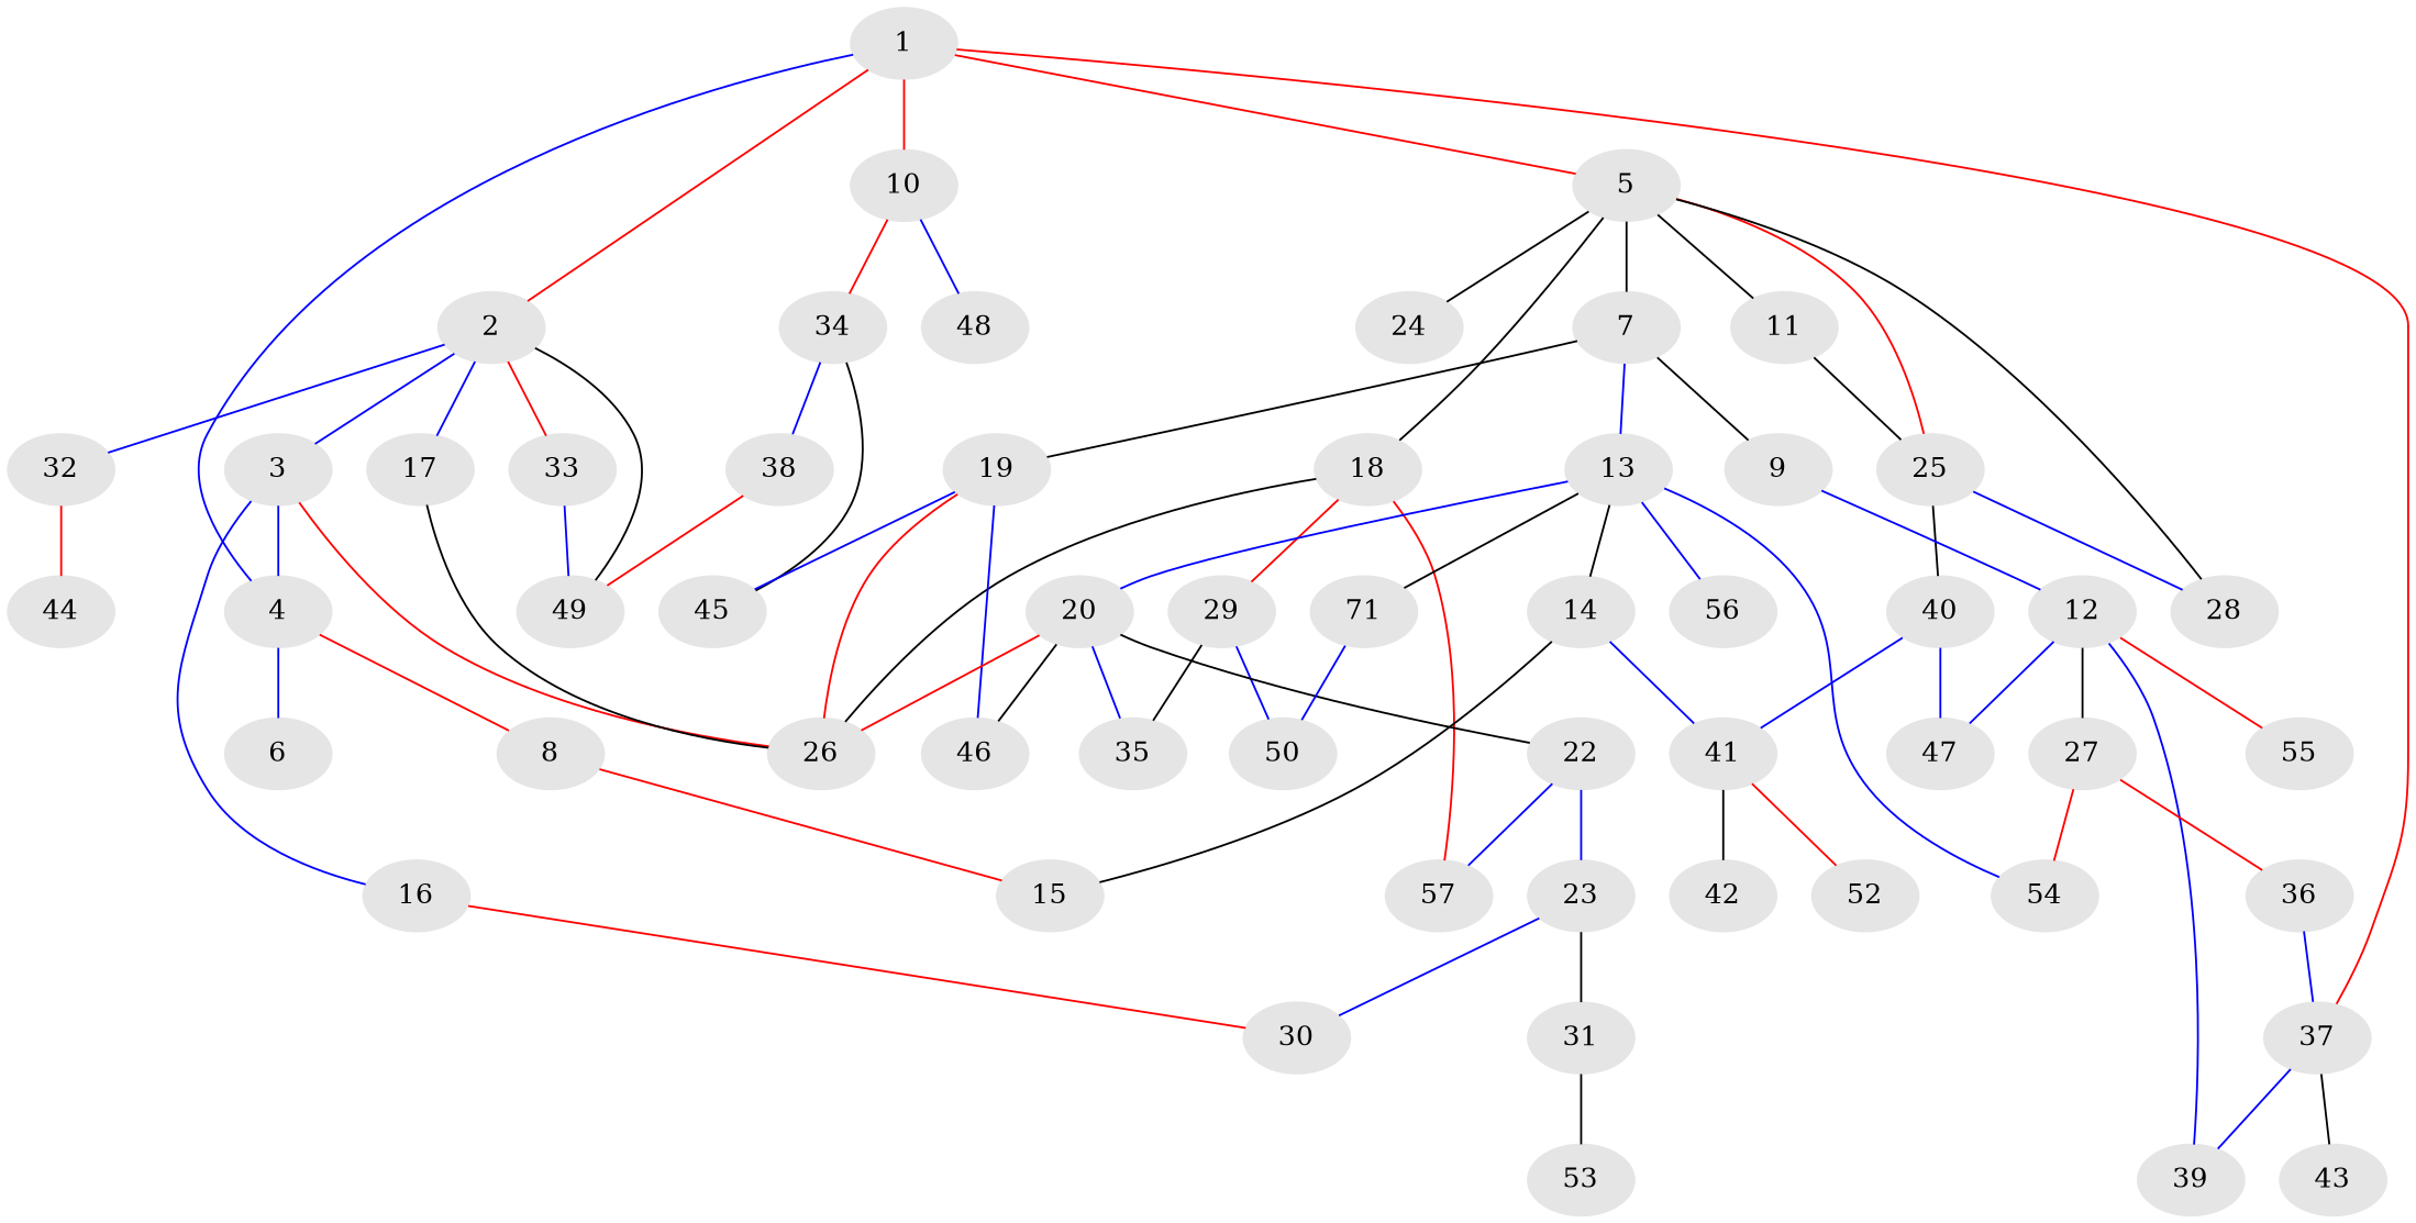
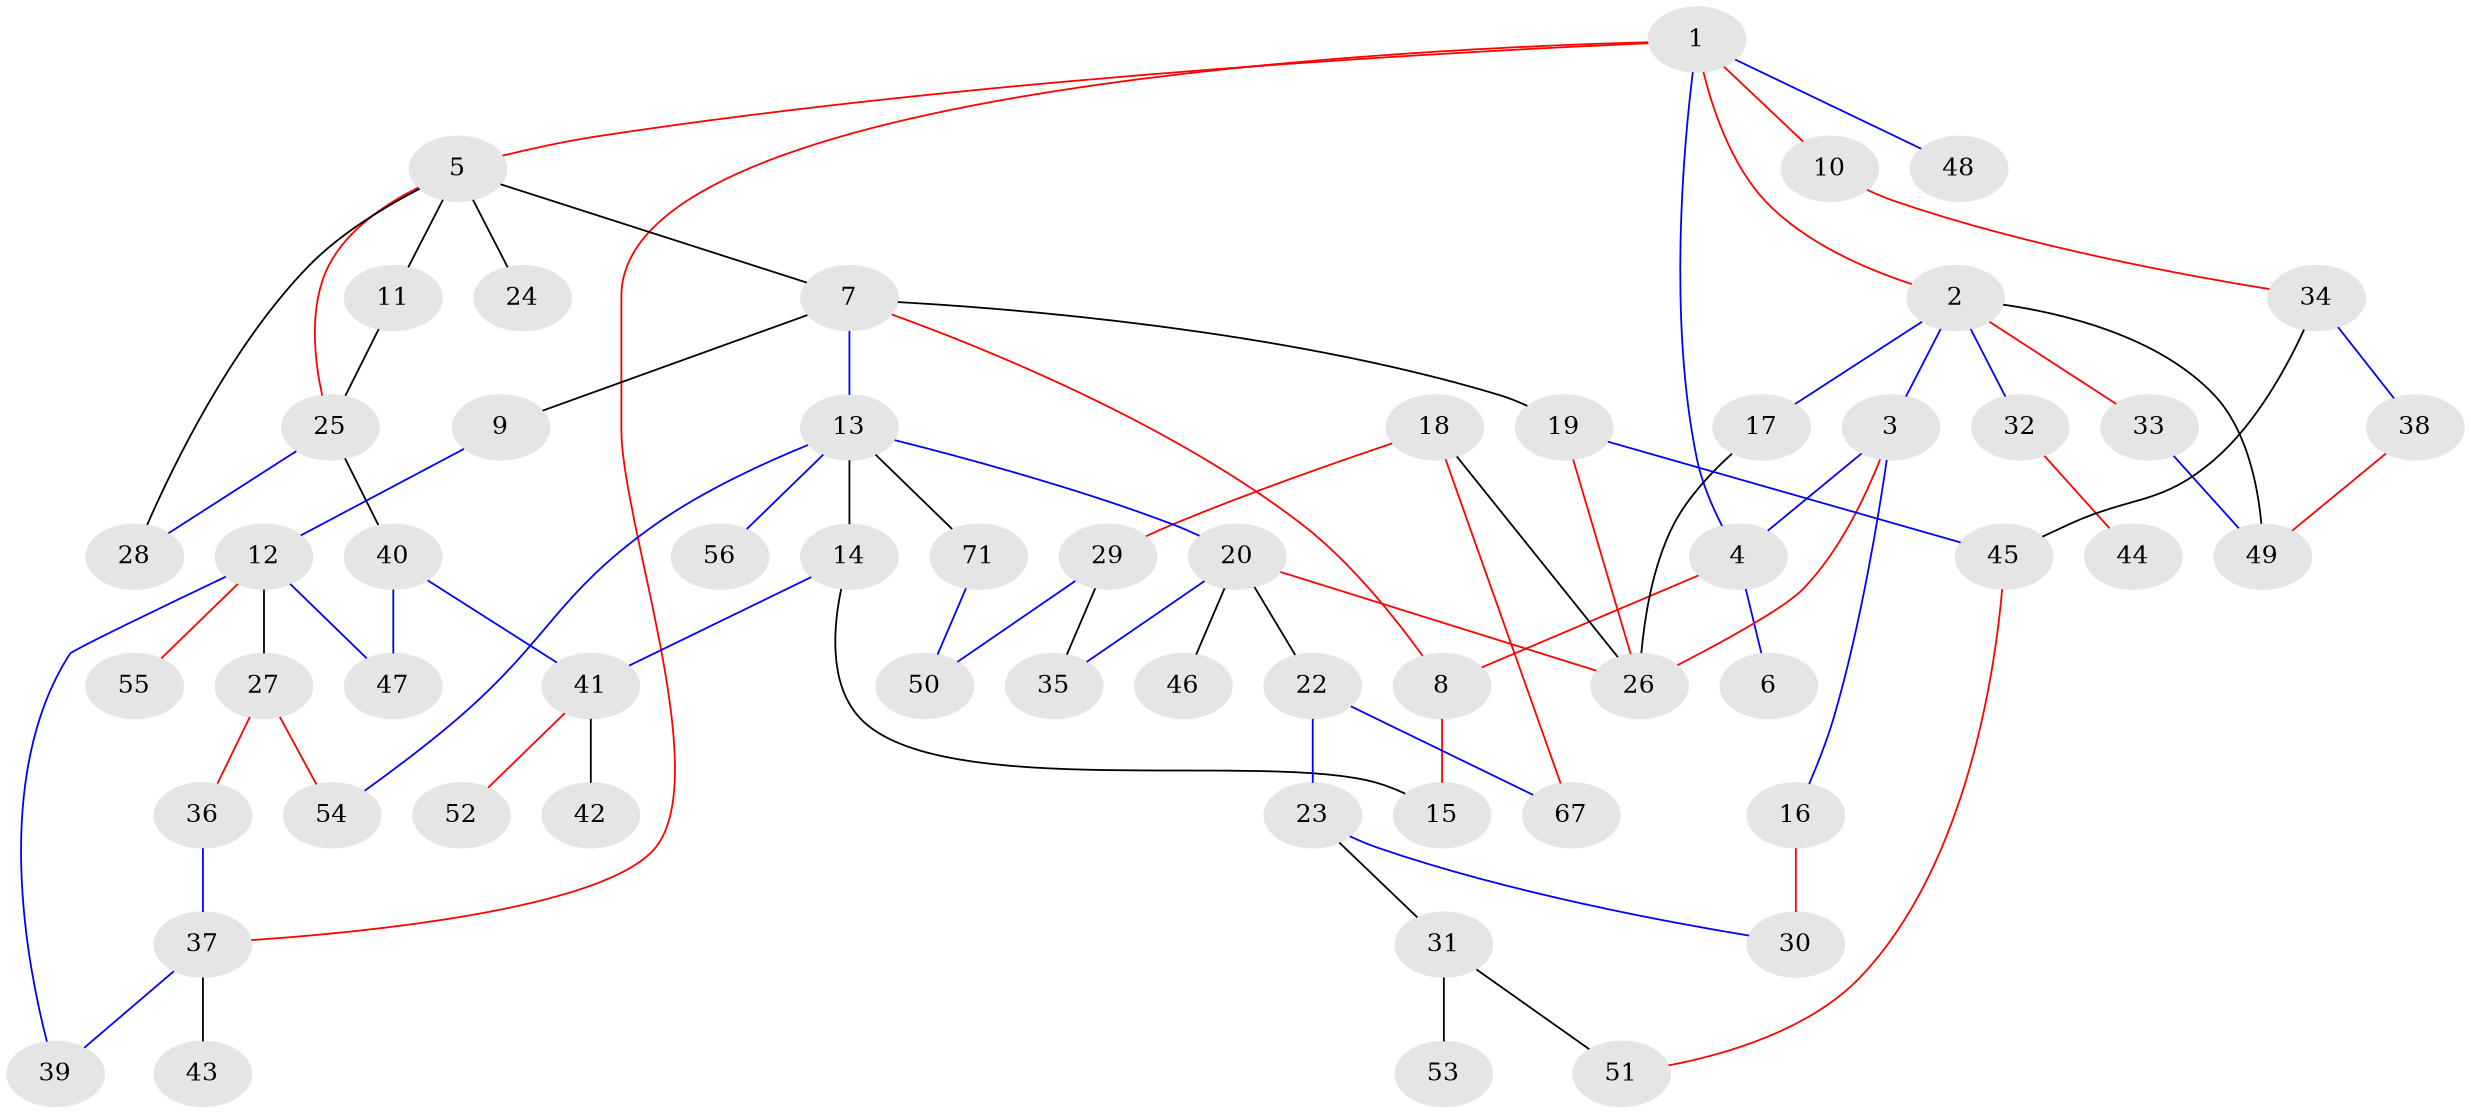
  graph {
    node [color=gray90 style=filled]
    edge [color=blue]
    1
    2
    4
    5
    10
    37
    48
    3
    17
    32
    33
    49
    6
    8
    7
    11
    18
    24
    25
    28
    34
    39
    43
    16
    26
    44
    30
    15
    9
    13
    19
    29
-   57
+   57 [label=67]
    40
    12
    14
    20
    n38 [label=71]
    54
    56
    45
    46
    27
    47
    55
    38
    36
    41
    22
    35
    50
    42
    52
+   51
    23
    31
    53
    1 -- 2 [color=red]
    1 -- 4
    1 -- 5 [color=red]
    1 -- 10 [color=red]
    1 -- 37 [color=red]
-   10 -- 48
+   1 -- 48
    2 -- 3
    2 -- 17
    2 -- 32
    2 -- 33 [color=red]
    2 -- 49 [color=black]
    4 -- 6
    4 -- 8 [color=red]
    5 -- 7 [color=black]
    5 -- 11 [color=black]
-   5 -- 18 [color=black]
    5 -- 24 [color=black]
    5 -- 25 [color=red]
    5 -- 28 [color=black]
    10 -- 34 [color=red]
    37 -- 39
    37 -- 43 [color=black]
    3 -- 4
    3 -- 16
    3 -- 26 [color=red]
    17 -- 26 [color=black]
    32 -- 44 [color=red]
    33 -- 49
    8 -- 15 [color=red]
+   7 -- 8 [color=red]
    7 -- 9 [color=black]
    7 -- 13
    7 -- 19 [color=black]
    11 -- 25 [color=black]
    18 -- 26 [color=black]
    18 -- 29 [color=red]
    18 -- 57 [color=red]
    25 -- 28
    25 -- 40 [color=black]
    34 -- 45 [color=black]
    34 -- 38
    16 -- 30 [color=red]
    9 -- 12
    13 -- 14 [color=black]
    13 -- 20
    13 -- n38 [color=black]
    13 -- 54
    13 -- 56
    19 -- 26 [color=red]
    19 -- 45
-   19 -- 46
    29 -- 35 [color=black]
    29 -- 50
    40 -- 47
    40 -- 41
    12 -- 39
    12 -- 27 [color=black]
    12 -- 47
    12 -- 55 [color=red]
    14 -- 15 [color=black]
    14 -- 41
    20 -- 26 [color=red]
    20 -- 46 [color=black]
    20 -- 22 [color=black]
    20 -- 35
    n38 -- 50
+   45 -- 51 [color=red]
    27 -- 54 [color=red]
    27 -- 36 [color=red]
    38 -- 49 [color=red]
    36 -- 37
    41 -- 42 [color=black]
    41 -- 52 [color=red]
    22 -- 57
    22 -- 23
    23 -- 30
    23 -- 31 [color=black]
+   31 -- 51 [color=black]
    31 -- 53 [color=black]
  }
